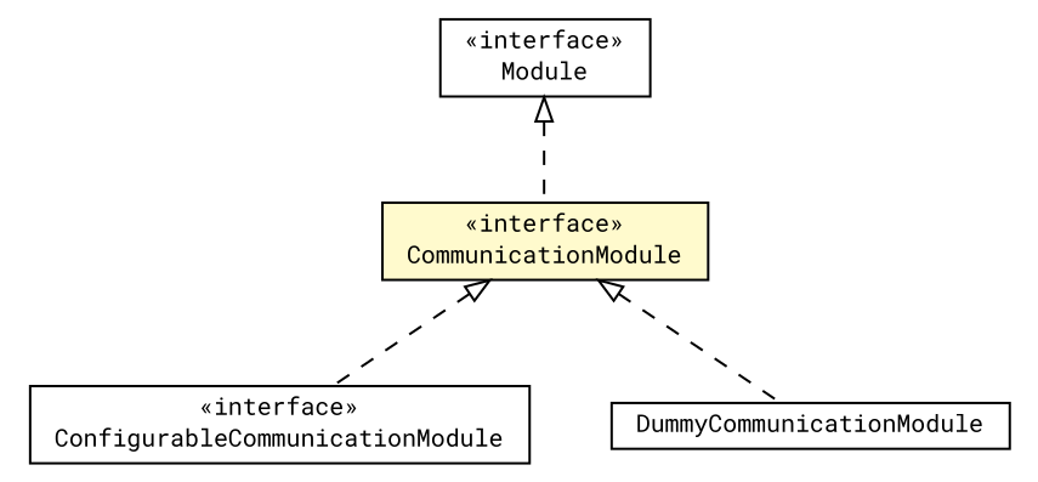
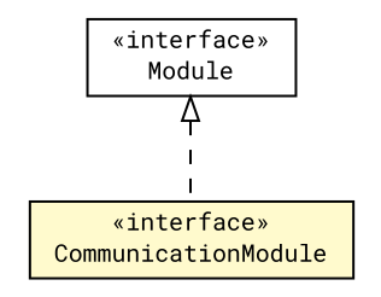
  digraph {
    fontname="Roboto Mono"
    nodesep=0.25
    ranksep=0.5
    node [fontcolor=black fontname="Roboto Mono" fontsize=10.0 shape=plaintext]
    edge [arrowtail=empty dir=back fontname="Roboto Mono" fontsize=10 headport=p labelfontname=Helvetica labelfontsize=10 style=dashed tailport=p]
    n1 [label=<<table title="org.universAAL.middleware.modules.CommunicationModule" border="0" cellborder="1" cellspacing="0" cellpadding="2" port="p" bgcolor="lemonChiffon" href="./CommunicationModule.html"> 		<tr><td><table border="0" cellspacing="0" cellpadding="1"> <tr><td align="center" balign="center"> &#171;interface&#187; </td></tr> <tr><td align="center" balign="center"> CommunicationModule </td></tr> 		</table></td></tr> 		</table>>]
-   n2 [label=<<table title="org.universAAL.middleware.modules.ConfigurableCommunicationModule" border="0" cellborder="1" cellspacing="0" cellpadding="2" port="p" href="./ConfigurableCommunicationModule.html"> 		<tr><td><table border="0" cellspacing="0" cellpadding="1"> <tr><td align="center" balign="center"> &#171;interface&#187; </td></tr> <tr><td align="center" balign="center"> ConfigurableCommunicationModule </td></tr> 		</table></td></tr> 		</table>>]
-   n3 [label=<<table title="org.universAAL.middleware.container.pojo.dummyManagers.DummyCommunicationModule" border="0" cellborder="1" cellspacing="0" cellpadding="2" port="p" href="../container/pojo/dummyManagers/DummyCommunicationModule.html"> 		<tr><td><table border="0" cellspacing="0" cellpadding="1"> <tr><td align="center" balign="center"> DummyCommunicationModule </td></tr> 		</table></td></tr> 		</table>>]
    n4 [label=<<table title="org.universAAL.middleware.modules.Module" border="0" cellborder="1" cellspacing="0" cellpadding="2" port="p" href="./Module.html"> 		<tr><td><table border="0" cellspacing="0" cellpadding="1"> <tr><td align="center" balign="center"> &#171;interface&#187; </td></tr> <tr><td align="center" balign="center"> Module </td></tr> 		</table></td></tr> 		</table>>]
-   n1 -> n2
-   n1 -> n3
    n4 -> n1
  }
